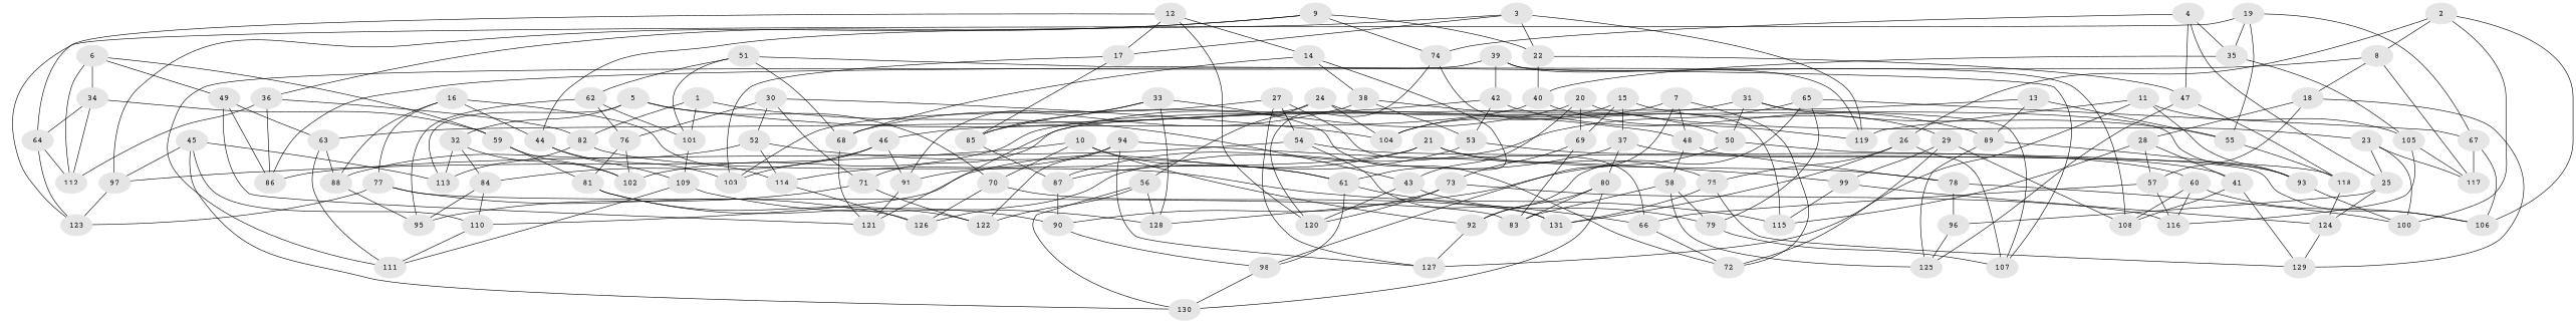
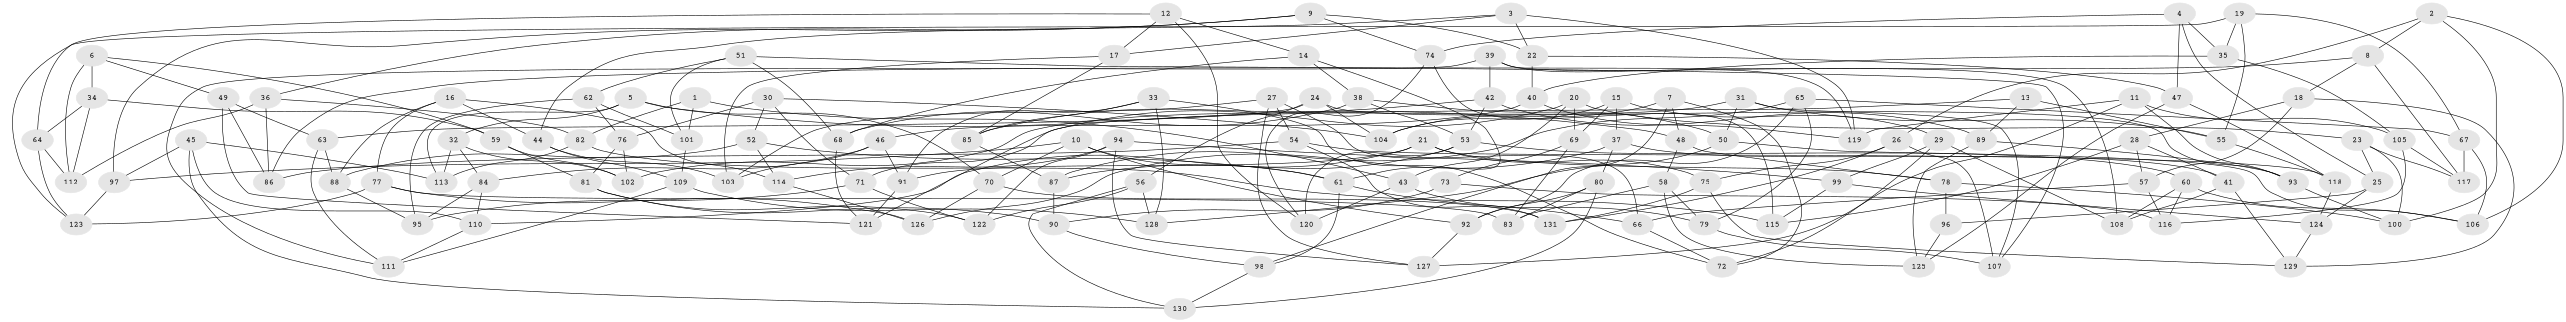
  graph {
    fontname="Courier Prime"
    node [color=gray90 fontname="Courier Prime" style=filled]
    edge [fontname="Courier Prime"]
    1
    43
    82
    101
    13
    55
    71
    89
    120
    79
    113
    115
    109
    2
    8
    26
    100
    106
    18
    86
    117
    75
    107
    131
    3
    17
    22
    44
    119
    85
    103
    47
    40
    4
    25
    35
    74
    96
    124
    105
    118
    125
    5
    32
    48
    70
    102
    84
    78
    58
    126
    6
    34
    49
    59
    112
    64
    121
    63
    81
    7
    72
    98
    104
    130
    28
    57
    129
    9
    36
    97
    123
    10
    61
    92
    66
    127
    11
    93
    116
    12
    14
    38
    68
    122
    95
    50
    53
    15
    29
    37
    69
    99
    108
    41
    80
    83
    73
    16
    77
    88
    114
    87
    19
    67
    20
    23
    21
    91
    110
    111
    46
    24
    56
    128
    27
    54
    30
    52
    76
    31
    33
    60
    39
    42
    45
    51
    62
    90
    65
    94
    1 -- 43
    1 -- 82
    1 -- 101
    43 -- 120
    43 -- 79
    82 -- 113
    82 -- 115
    101 -- 109
    13 -- 55
    13 -- 71
    13 -- 89
    55 -- 118
    71 -- 122
    71 -- 95
    89 -- 125
    89 -- 93
    79 -- 107
    109 -- 111
    109 -- 128
    2 -- 8
    2 -- 26
    2 -- 100
    2 -- 106
    8 -- 18
    8 -- 86
    8 -- 117
    26 -- 75
    26 -- 107
    26 -- 131
    18 -- 28
    18 -- 57
    18 -- 129
    75 -- 131
    75 -- 129
    3 -- 17
    3 -- 22
    3 -- 44
    3 -- 119
    17 -- 85
    17 -- 103
    22 -- 47
    22 -- 40
    44 -- 109
    44 -- 103
    85 -- 87
    47 -- 118
    47 -- 125
    40 -- 119
    40 -- 46
    4 -- 47
    4 -- 25
    4 -- 35
    4 -- 74
    25 -- 96
    25 -- 124
    35 -- 40
    35 -- 105
    74 -- 120
    74 -- 115
    96 -- 125
    124 -- 129
    105 -- 117
    105 -- 116
    118 -- 124
    5 -- 113
    5 -- 32
    5 -- 48
    5 -- 70
    32 -- 113
    32 -- 102
    32 -- 84
    48 -- 78
    48 -- 58
    70 -- 131
    70 -- 126
    84 -- 95
    84 -- 110
    78 -- 100
    78 -- 96
    58 -- 79
    58 -- 125
    58 -- 83
    6 -- 34
    6 -- 49
    6 -- 59
    6 -- 112
    34 -- 59
    34 -- 112
    34 -- 64
    49 -- 86
    49 -- 121
    49 -- 63
    59 -- 102
    59 -- 81
    64 -- 112
    64 -- 123
    63 -- 88
    63 -- 111
    81 -- 122
    81 -- 90
    7 -- 48
    7 -- 72
    7 -- 98
    7 -- 104
    98 -- 130
    28 -- 115
    28 -- 57
    28 -- 41
    57 -- 66
    57 -- 116
    9 -- 22
    9 -- 74
    9 -- 36
    9 -- 97
    36 -- 82
    36 -- 86
    36 -- 112
    97 -- 123
    10 -- 70
    10 -- 97
    10 -- 61
    10 -- 92
    61 -- 98
    61 -- 66
    92 -- 127
    66 -- 72
    11 -- 119
    11 -- 105
    11 -- 127
    11 -- 93
    93 -- 100
    12 -- 120
    12 -- 17
    12 -- 64
    12 -- 14
    14 -- 61
    14 -- 38
    14 -- 68
    38 -- 68
    38 -- 50
    38 -- 53
    68 -- 121
    50 -- 106
    50 -- 128
    53 -- 87
    53 -- 60
    15 -- 104
    15 -- 29
    15 -- 37
    15 -- 69
    29 -- 72
    29 -- 99
    29 -- 108
    37 -- 126
    37 -- 41
    37 -- 80
    69 -- 83
    69 -- 73
    99 -- 115
    99 -- 124
    41 -- 129
    41 -- 108
    80 -- 130
    80 -- 92
    80 -- 83
-   73 -- 120
+   53 -- 120
    73 -- 116
    73 -- 90
    16 -- 44
    16 -- 77
    16 -- 88
    16 -- 114
    77 -- 126
    77 -- 123
    77 -- 83
    88 -- 95
    114 -- 126
    87 -- 90
    19 -- 55
    19 -- 35
    19 -- 123
    19 -- 67
    67 -- 106
    67 -- 117
    20 -- 43
    20 -- 121
    20 -- 69
    20 -- 23
    23 -- 100
    23 -- 117
    23 -- 25
    21 -- 75
    21 -- 78
    21 -- 91
    21 -- 110
    91 -- 121
    110 -- 111
    46 -- 103
    46 -- 84
    46 -- 91
    24 -- 63
    24 -- 104
    24 -- 93
    24 -- 56
    56 -- 130
    56 -- 122
    56 -- 128
    27 -- 103
    27 -- 66
    27 -- 127
    27 -- 54
    54 -- 86
    54 -- 131
    54 -- 118
    30 -- 71
    30 -- 104
    30 -- 52
    30 -- 76
    52 -- 61
    52 -- 88
    52 -- 114
    76 -- 102
    76 -- 81
    31 -- 55
    31 -- 107
    31 -- 102
    31 -- 50
    33 -- 85
    33 -- 72
    33 -- 91
    33 -- 128
    60 -- 106
    60 -- 116
    60 -- 108
    39 -- 119
    39 -- 108
    39 -- 111
    39 -- 42
    42 -- 89
    42 -- 85
    42 -- 53
    45 -- 113
    45 -- 130
    45 -- 97
    45 -- 110
    51 -- 101
    51 -- 107
    51 -- 68
    51 -- 62
    62 -- 101
    62 -- 95
    62 -- 76
    90 -- 98
    65 -- 79
    65 -- 92
    65 -- 87
    65 -- 67
    94 -- 127
    94 -- 122
    94 -- 99
    94 -- 114
  }
